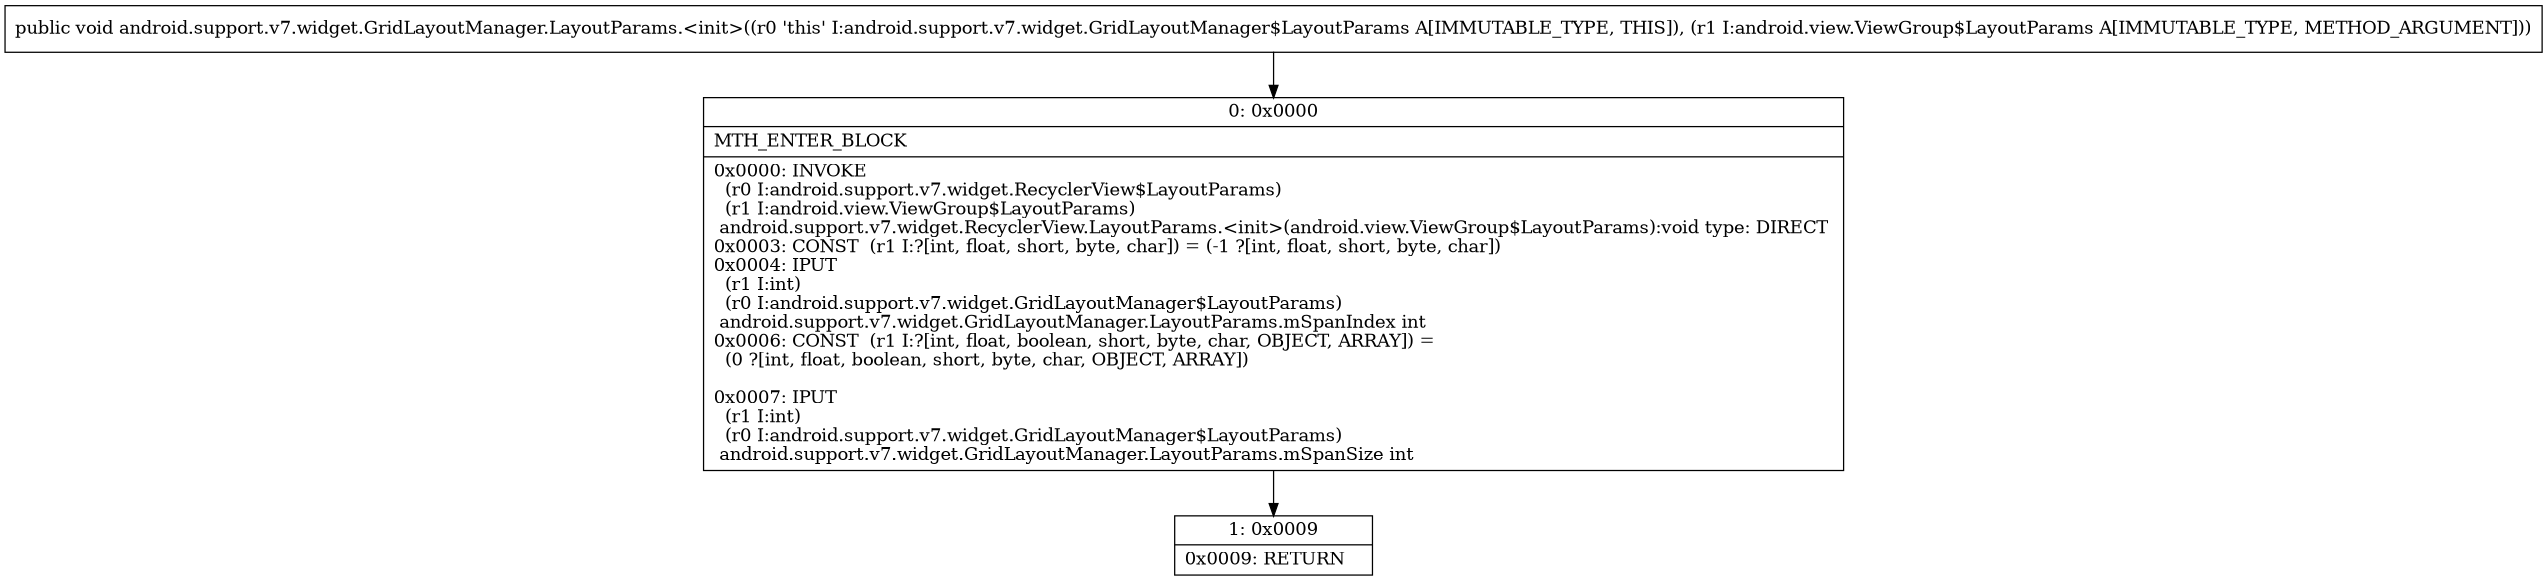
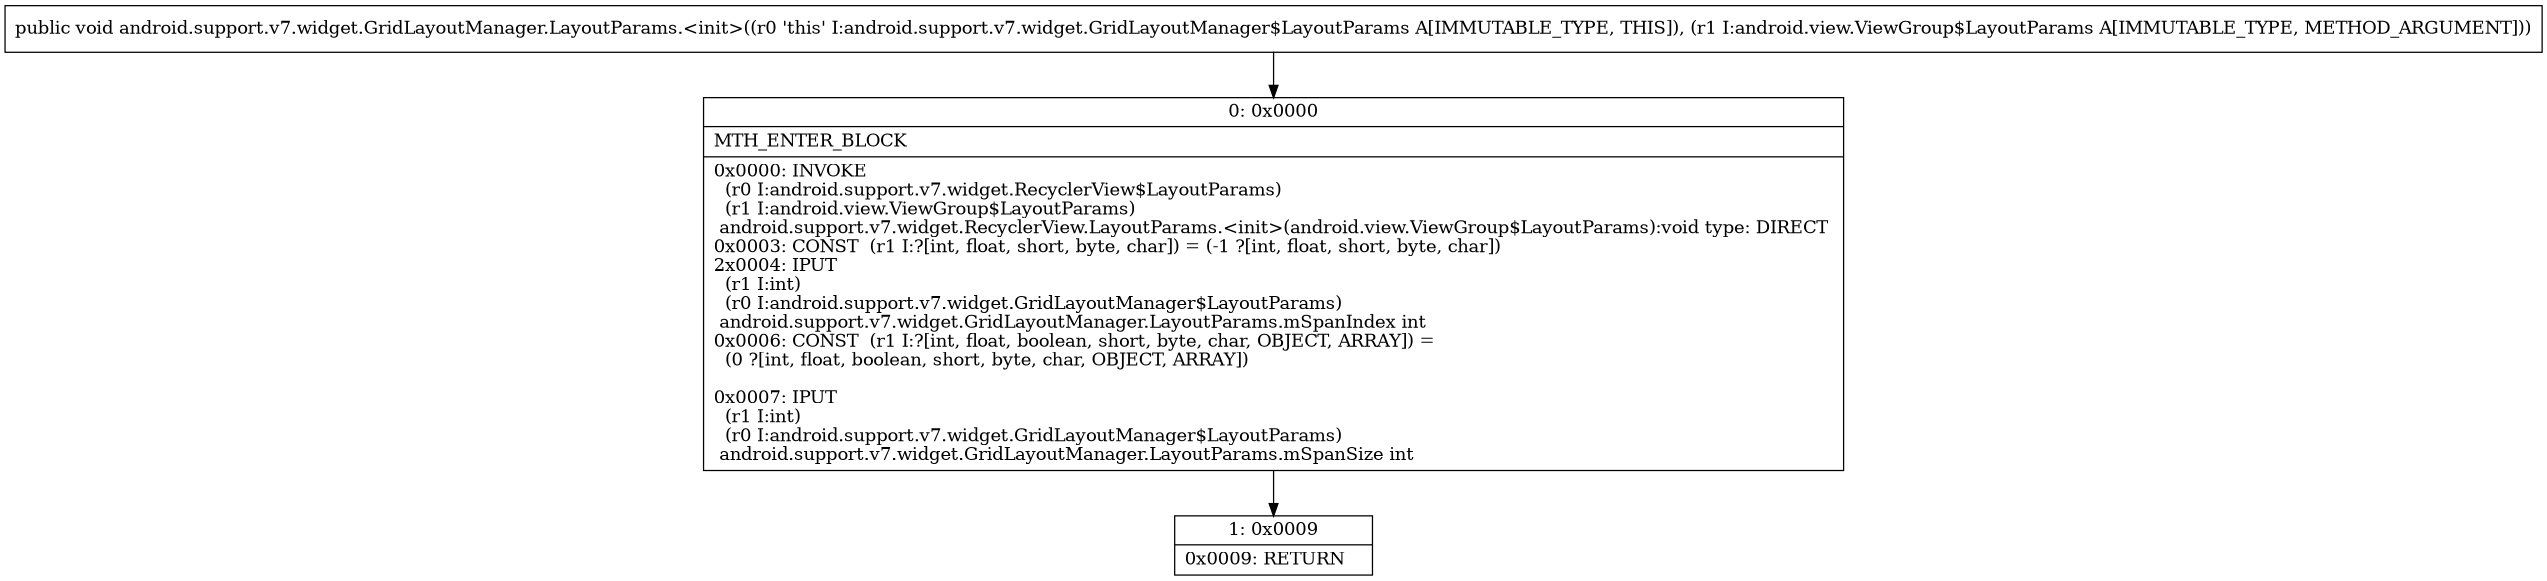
  digraph {
    node [shape=record]
-   n1 [label="{0\:\ 0x0000|MTH_ENTER_BLOCK\l|0x0000: INVOKE  \l  (r0 I:android.support.v7.widget.RecyclerView$LayoutParams)\l  (r1 I:android.view.ViewGroup$LayoutParams)\l android.support.v7.widget.RecyclerView.LayoutParams.\<init\>(android.view.ViewGroup$LayoutParams):void type: DIRECT \l0x0003: CONST  (r1 I:?[int, float, short, byte, char]) = (\-1 ?[int, float, short, byte, char]) \l0x0004: IPUT  \l  (r1 I:int)\l  (r0 I:android.support.v7.widget.GridLayoutManager$LayoutParams)\l android.support.v7.widget.GridLayoutManager.LayoutParams.mSpanIndex int \l0x0006: CONST  (r1 I:?[int, float, boolean, short, byte, char, OBJECT, ARRAY]) = \l  (0 ?[int, float, boolean, short, byte, char, OBJECT, ARRAY])\l \l0x0007: IPUT  \l  (r1 I:int)\l  (r0 I:android.support.v7.widget.GridLayoutManager$LayoutParams)\l android.support.v7.widget.GridLayoutManager.LayoutParams.mSpanSize int \l}"]
+   n1 [label="{0\:\ 0x0000|MTH_ENTER_BLOCK\l|0x0000: INVOKE  \l  (r0 I:android.support.v7.widget.RecyclerView$LayoutParams)\l  (r1 I:android.view.ViewGroup$LayoutParams)\l android.support.v7.widget.RecyclerView.LayoutParams.\<init\>(android.view.ViewGroup$LayoutParams):void type: DIRECT \l0x0003: CONST  (r1 I:?[int, float, short, byte, char]) = (\-1 ?[int, float, short, byte, char]) \l2x0004: IPUT  \l  (r1 I:int)\l  (r0 I:android.support.v7.widget.GridLayoutManager$LayoutParams)\l android.support.v7.widget.GridLayoutManager.LayoutParams.mSpanIndex int \l0x0006: CONST  (r1 I:?[int, float, boolean, short, byte, char, OBJECT, ARRAY]) = \l  (0 ?[int, float, boolean, short, byte, char, OBJECT, ARRAY])\l \l0x0007: IPUT  \l  (r1 I:int)\l  (r0 I:android.support.v7.widget.GridLayoutManager$LayoutParams)\l android.support.v7.widget.GridLayoutManager.LayoutParams.mSpanSize int \l}"]
    n2 [label="{1\:\ 0x0009|0x0009: RETURN   \l}"]
    n3 [label="{public void android.support.v7.widget.GridLayoutManager.LayoutParams.\<init\>((r0 'this' I:android.support.v7.widget.GridLayoutManager$LayoutParams A[IMMUTABLE_TYPE, THIS]), (r1 I:android.view.ViewGroup$LayoutParams A[IMMUTABLE_TYPE, METHOD_ARGUMENT])) }"]
    n1 -> n2
    n3 -> n1
  }
